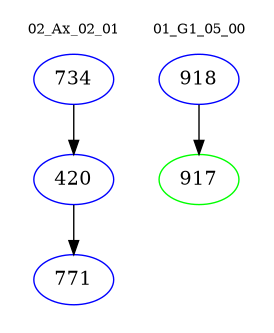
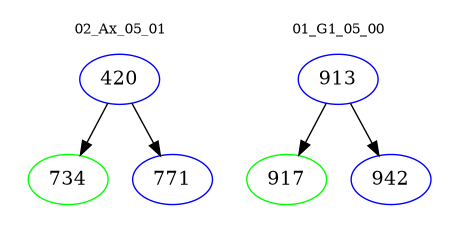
  digraph {
    node [color=blue]
    edge [color=black]
-   n1 [label=734]
+   n1 [color=green label=734]
    n2 [label=420]
    n3 [label=771]
    n4 [color=green label=917]
-   n5 [label=918]
+   n5 [label=913]
+   n6 [label=942]
    subgraph cluster_1 {
      color=white
      fontsize=10
-     label="02_Ax_02_01"
+     label="02_Ax_05_01"
      n1
      n2
      n3
    }
    subgraph cluster_2 {
      color=white
      fontsize=10
      label="01_G1_05_00"
      n4
      n5
+     n6
    }
-   n1 -> n2
+   n2 -> n1
    n2 -> n3
    n5 -> n4
+   n5 -> n6
  }
